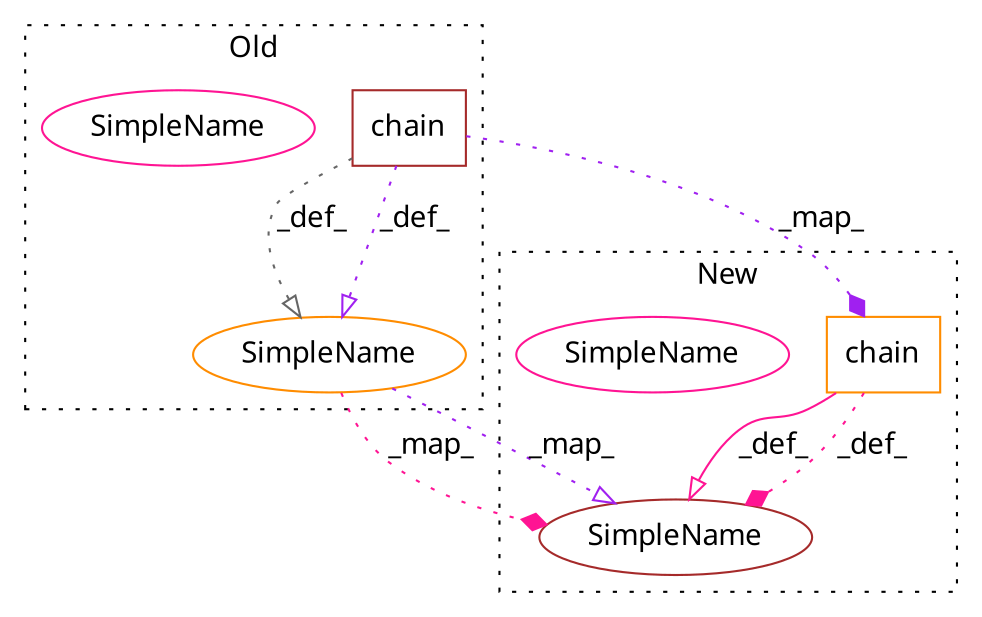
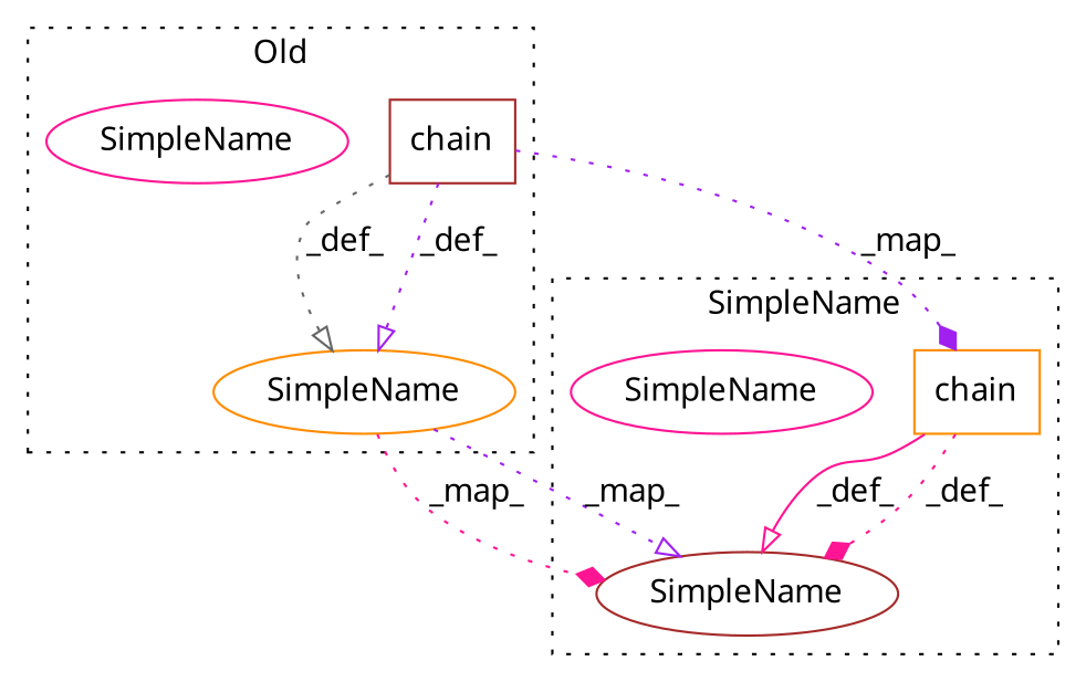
  digraph {
    fontname="Noto Sans"
    node [a=42 l=9 s=3705 shape=ellipse color=brown fontname="Noto Sans"]
    edge [color=purple style=dotted arrowhead=onormal fontname="Noto Sans"]
    n1 [a=32 l="15,-3" label=chain s="2662,2844" shape=box]
    n2 [label=SimpleName color=deeppink]
    n3 [label=SimpleName color=darkorange]
    n4 [a=32 l="15,-3" label=chain s="2742,2924" shape=box color=darkorange]
    n5 [label=SimpleName s=4248 color=deeppink]
    n6 [label=SimpleName s=4248]
    subgraph cluster_1 {
      label=Old
      style=dotted
      n1
      n2
      n3
    }
    subgraph cluster_2 {
-     label=New
+     label=SimpleName
      style=dotted
      n4
      n5
      n6
    }
    n1 -> n3 [label=_def_ color=gray40]
    n1 -> n3 [label=_def_]
    n1 -> n4 [label=_map_ arrowhead=diamond]
    n3 -> n6 [label=_map_ color=deeppink arrowhead=diamond]
    n3 -> n6 [label=_map_]
    n4 -> n6 [label=_def_ color=deeppink style=solid]
    n4 -> n6 [label=_def_ color=deeppink arrowhead=diamond]
  }
